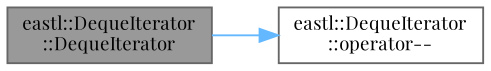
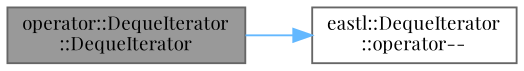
  digraph {
    rankdir=LR
    fontname="Playfair Display"
    node [fontname="Playfair Display" fontsize=10 shape=box style=filled]
-   n1 [color=gray40 fillcolor=grey60 fontcolor=black height=0.2 label="eastl::DequeIterator\l::DequeIterator" width=0.4]
+   n1 [color=gray40 fillcolor=grey60 fontcolor=black height=0.2 label="operator::DequeIterator\l::DequeIterator" width=0.4]
    n2 [color=grey40 fillcolor=white height=0.2 label="eastl::DequeIterator\l::operator--" width=0.4]
    n1 -> n2 [color=steelblue1 fontname="Playfair Display" fontsize=10 labelfontname=Helvetica labelfontsize=10 style=solid]
  }
